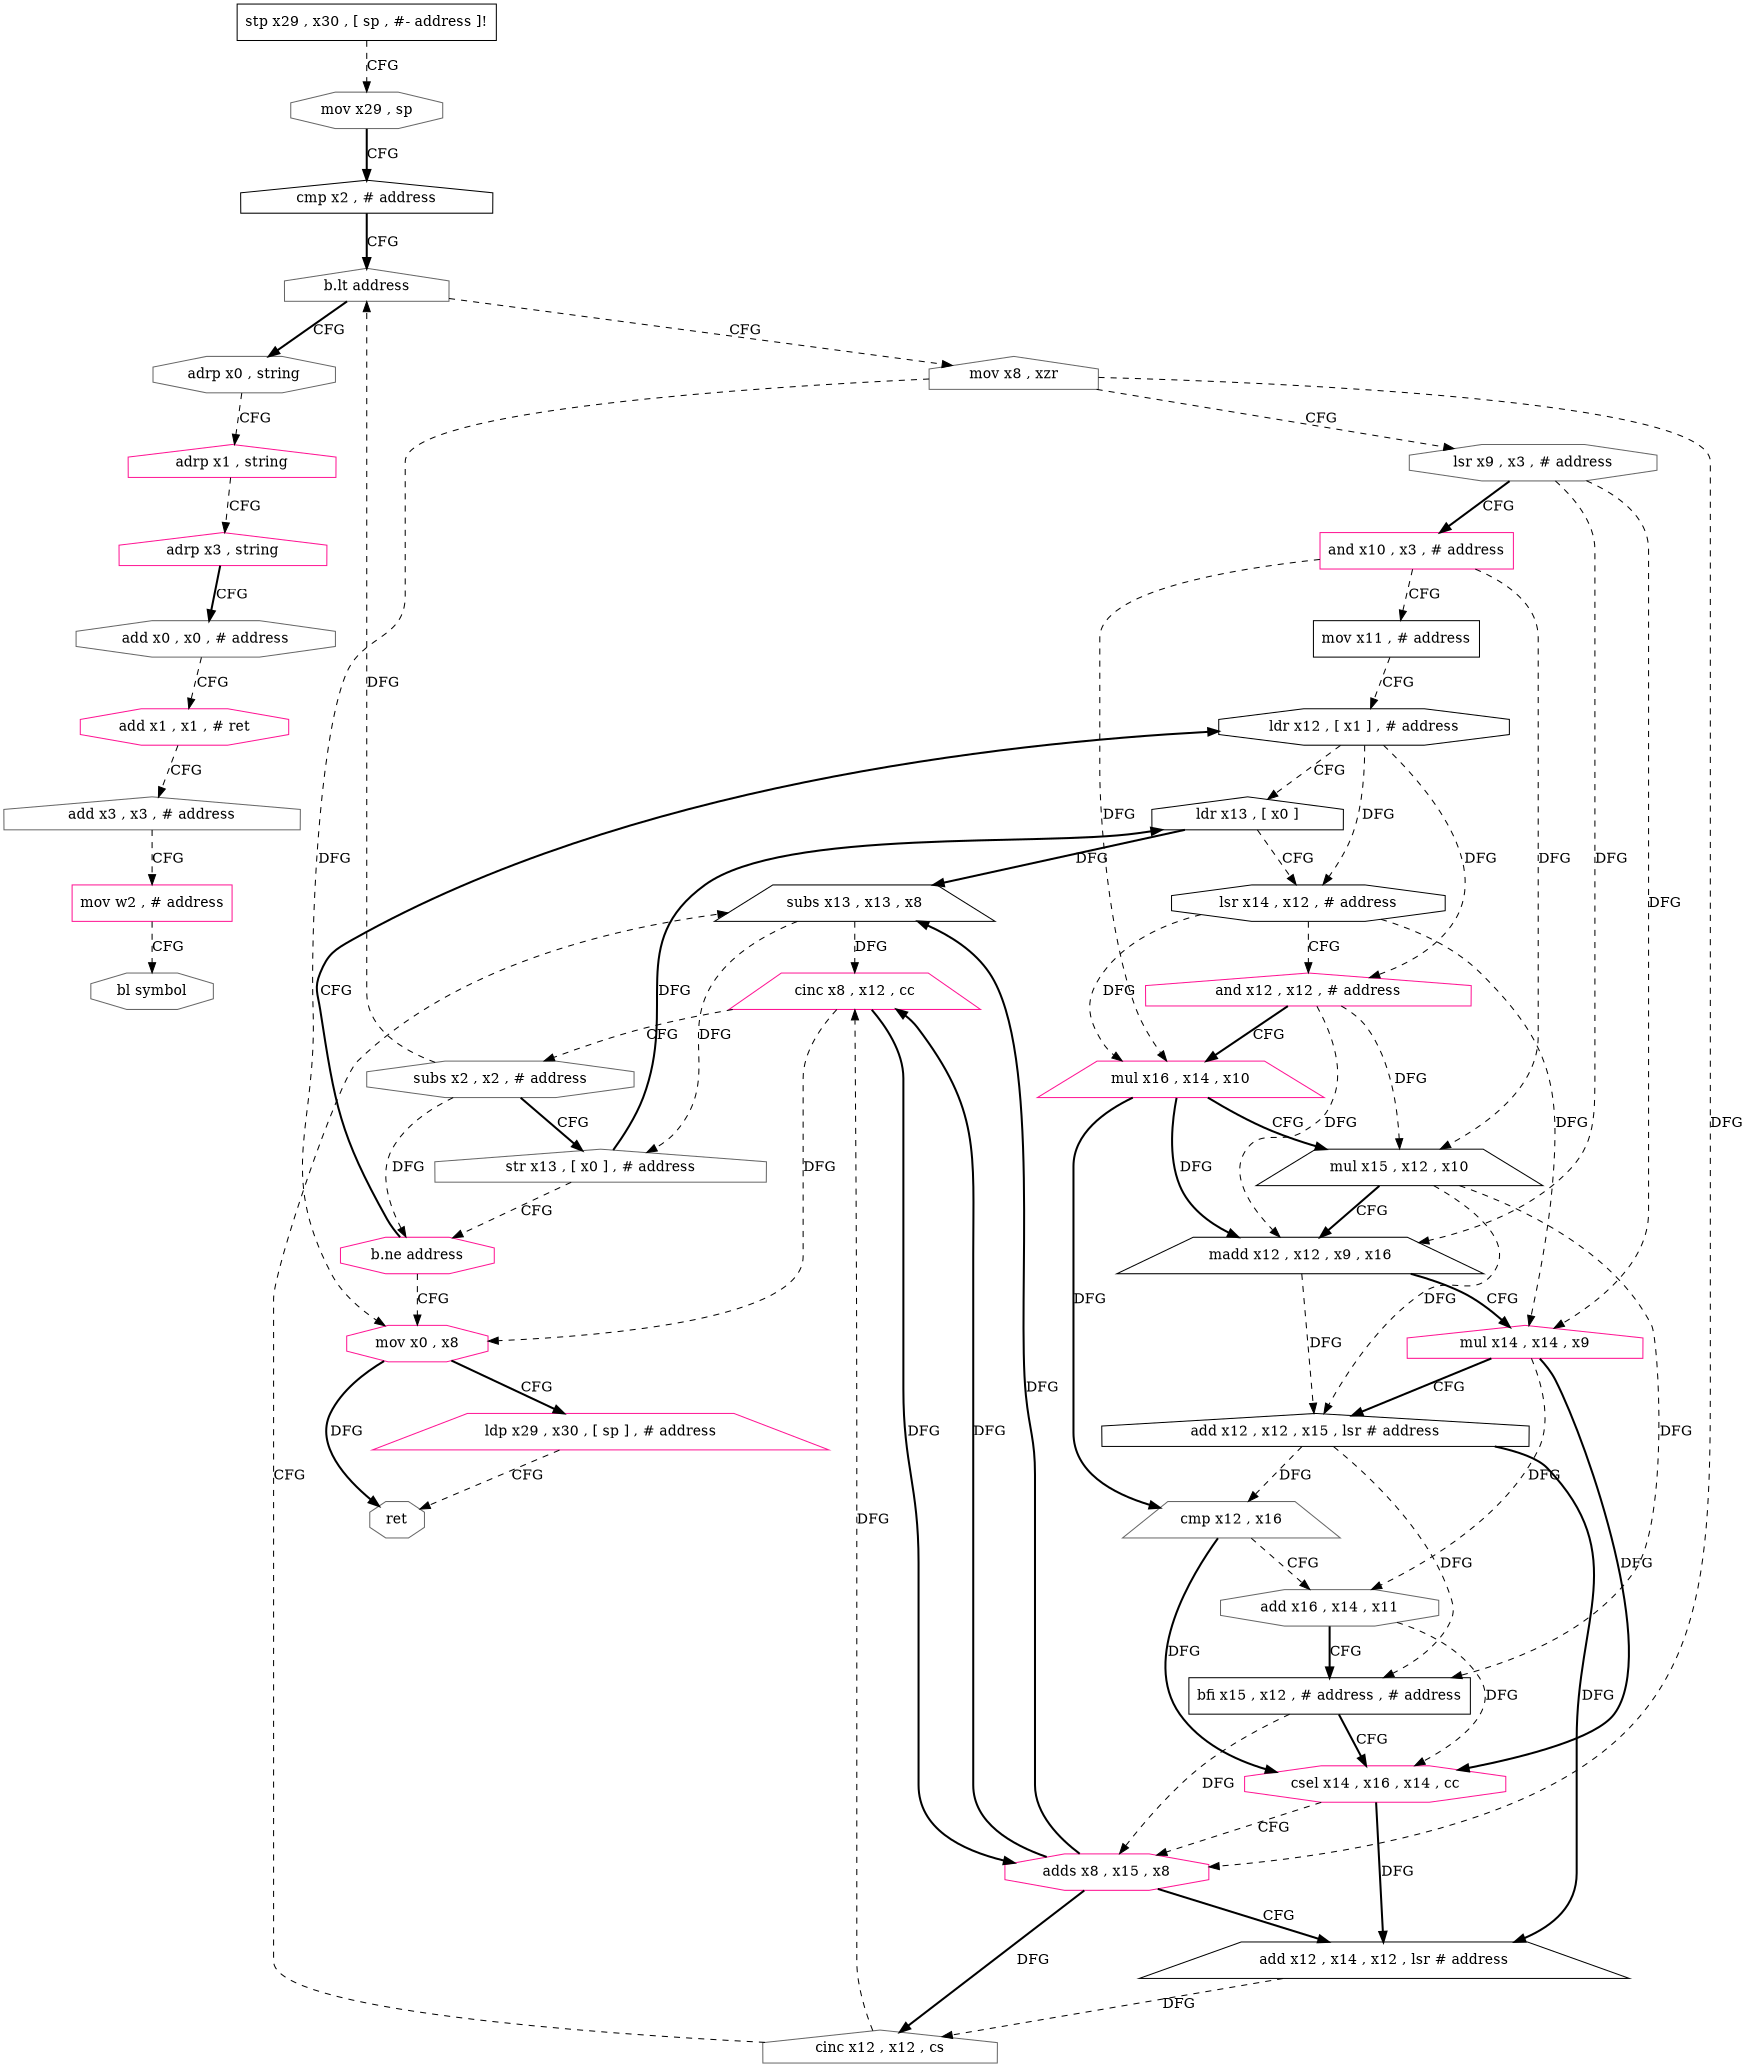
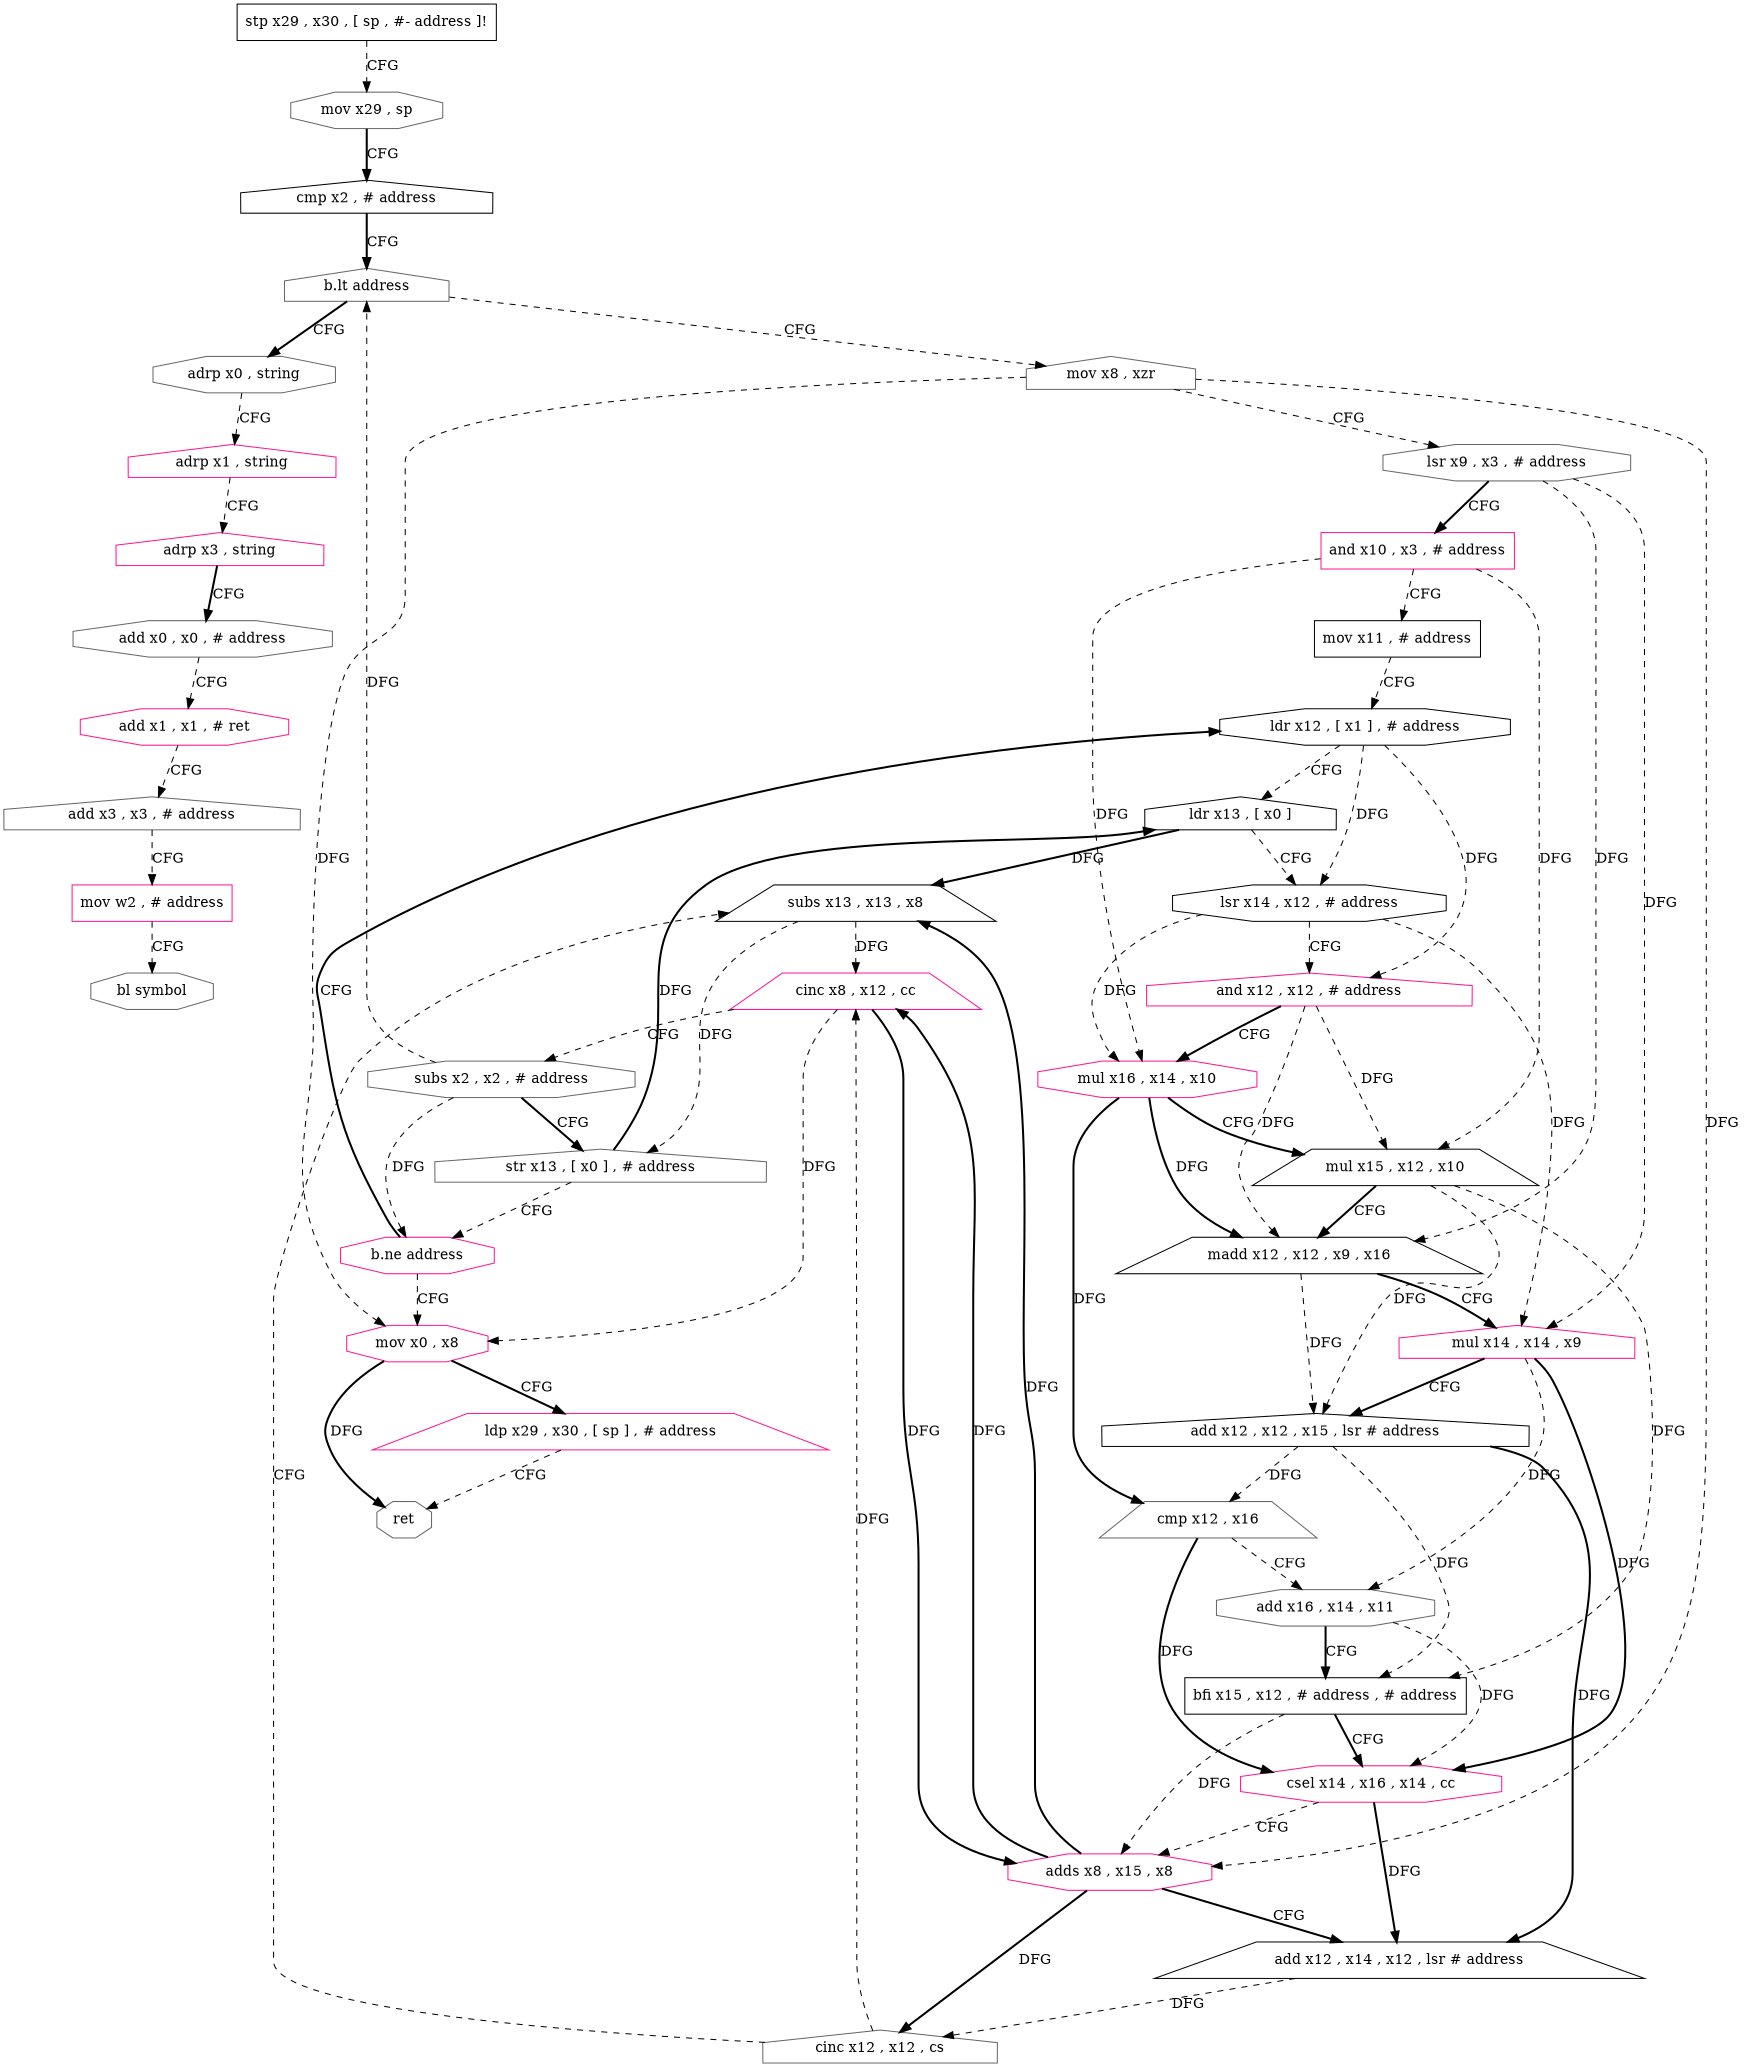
  digraph {
    node [color=gray40 shape=octagon]
    edge [style=dashed]
    n1 [color=black label="stp x29 , x30 , [ sp , #- address ]!" shape=box]
    n2 [label="mov x29 , sp"]
    n3 [color=black label="cmp x2 , # address" shape=house]
    n4 [label="b.lt address" shape=house]
    n5 [label="adrp x0 , string"]
    n6 [label="mov x8 , xzr" shape=house]
    n7 [color=deeppink label="adrp x1 , string" shape=house]
    n8 [label="lsr x9 , x3 , # address"]
    n9 [color=deeppink label="adds x8 , x15 , x8"]
    n10 [color=deeppink label="mov x0 , x8"]
    n11 [color=deeppink label="adrp x3 , string" shape=house]
    n12 [color=deeppink label="and x10 , x3 , # address" shape=box]
    n13 [color=black label="madd x12 , x12 , x9 , x16" shape=trapezium]
    n14 [color=deeppink label="mul x14 , x14 , x9" shape=house]
    n15 [color=black label="subs x13 , x13 , x8" shape=trapezium]
    n16 [color=black label="add x12 , x14 , x12 , lsr # address" shape=trapezium]
    n17 [label="cinc x12 , x12 , cs" shape=house]
    n18 [color=deeppink label="cinc x8 , x12 , cc" shape=trapezium]
    n19 [color=deeppink label="ldp x29 , x30 , [ sp ] , # address" shape=trapezium]
    n20 [label=ret]
    n21 [label="add x0 , x0 , # address"]
    n22 [color=deeppink label="add x1 , x1 , # ret"]
    n23 [label="add x3 , x3 , # address" shape=house]
    n24 [color=deeppink label="mov w2 , # address" shape=box]
    n25 [label="bl symbol"]
    n26 [color=black label="mov x11 , # address" shape=box]
-   n27 [color=deeppink label="mul x16 , x14 , x10" shape=trapezium]
+   n27 [color=deeppink label="mul x16 , x14 , x10"]
    n28 [color=black label="mul x15 , x12 , x10" shape=trapezium]
    n29 [color=black label="add x12 , x12 , x15 , lsr # address" shape=house]
    n30 [label="add x16 , x14 , x11"]
    n31 [color=deeppink label="csel x14 , x16 , x14 , cc"]
    n32 [color=black label="ldr x12 , [ x1 ] , # address"]
    n33 [label="cmp x12 , x16" shape=trapezium]
    n34 [color=black label="bfi x15 , x12 , # address , # address" shape=box]
    n35 [color=black label="ldr x13 , [ x0 ]" shape=house]
    n36 [color=black label="lsr x14 , x12 , # address"]
    n37 [color=deeppink label="and x12 , x12 , # address" shape=house]
    n38 [label="str x13 , [ x0 ] , # address" shape=house]
    n39 [label="subs x2 , x2 , # address"]
    n40 [color=deeppink label="b.ne address"]
    n1 -> n2 [label=CFG]
    n2 -> n3 [label=CFG style=bold]
    n3 -> n4 [label=CFG style=bold]
    n4 -> n5 [label=CFG style=bold]
    n4 -> n6 [label=CFG]
    n5 -> n7 [label=CFG]
    n6 -> n8 [label=CFG]
    n6 -> n9 [label=DFG]
    n6 -> n10 [label=DFG]
    n7 -> n11 [label=CFG]
    n8 -> n12 [label=CFG style=bold]
    n8 -> n13 [label=DFG]
    n8 -> n14 [label=DFG]
    n9 -> n15 [label=DFG style=bold]
    n9 -> n16 [label=CFG style=bold]
    n9 -> n17 [label=DFG style=bold]
    n9 -> n18 [label=DFG style=bold]
    n10 -> n19 [label=CFG style=bold]
    n10 -> n20 [label=DFG style=bold]
    n11 -> n21 [label=CFG style=bold]
    n12 -> n26 [label=CFG]
    n12 -> n27 [label=DFG]
    n12 -> n28 [label=DFG]
    n13 -> n14 [label=CFG style=bold]
    n13 -> n29 [label=DFG]
    n14 -> n29 [label=CFG style=bold]
    n14 -> n30 [label=DFG]
    n14 -> n31 [label=DFG style=bold]
    n15 -> n18 [label=DFG]
    n15 -> n38 [label=DFG]
    n16 -> n17 [label=DFG]
    n17 -> n15 [label=CFG]
    n17 -> n18 [label=DFG]
    n18 -> n9 [label=DFG style=bold]
    n18 -> n10 [label=DFG]
    n18 -> n39 [label=CFG]
    n19 -> n20 [label=CFG]
    n21 -> n22 [label=CFG]
    n22 -> n23 [label=CFG]
    n23 -> n24 [label=CFG]
    n24 -> n25 [label=CFG]
    n26 -> n32 [label=CFG]
    n27 -> n13 [label=DFG style=bold]
    n27 -> n28 [label=CFG style=bold]
    n27 -> n33 [label=DFG style=bold]
    n28 -> n13 [label=CFG style=bold]
    n28 -> n29 [label=DFG]
    n28 -> n34 [label=DFG]
    n29 -> n16 [label=DFG style=bold]
    n29 -> n33 [label=DFG]
    n29 -> n34 [label=DFG]
    n30 -> n31 [label=DFG]
    n30 -> n34 [label=CFG style=bold]
    n31 -> n9 [label=CFG]
    n31 -> n16 [label=DFG style=bold]
    n32 -> n35 [label=CFG]
    n32 -> n36 [label=DFG]
    n32 -> n37 [label=DFG]
    n33 -> n30 [label=CFG]
    n33 -> n31 [label=DFG style=bold]
    n34 -> n9 [label=DFG]
    n34 -> n31 [label=CFG style=bold]
    n35 -> n15 [label=DFG style=bold]
    n35 -> n36 [label=CFG]
    n36 -> n14 [label=DFG]
    n36 -> n27 [label=DFG]
    n36 -> n37 [label=CFG]
    n37 -> n13 [label=DFG]
    n37 -> n27 [label=CFG style=bold]
    n37 -> n28 [label=DFG]
    n38 -> n35 [label=DFG style=bold]
    n38 -> n40 [label=CFG]
    n39 -> n4 [label=DFG]
    n39 -> n38 [label=CFG style=bold]
    n39 -> n40 [label=DFG]
    n40 -> n10 [label=CFG]
    n40 -> n32 [label=CFG style=bold]
  }
